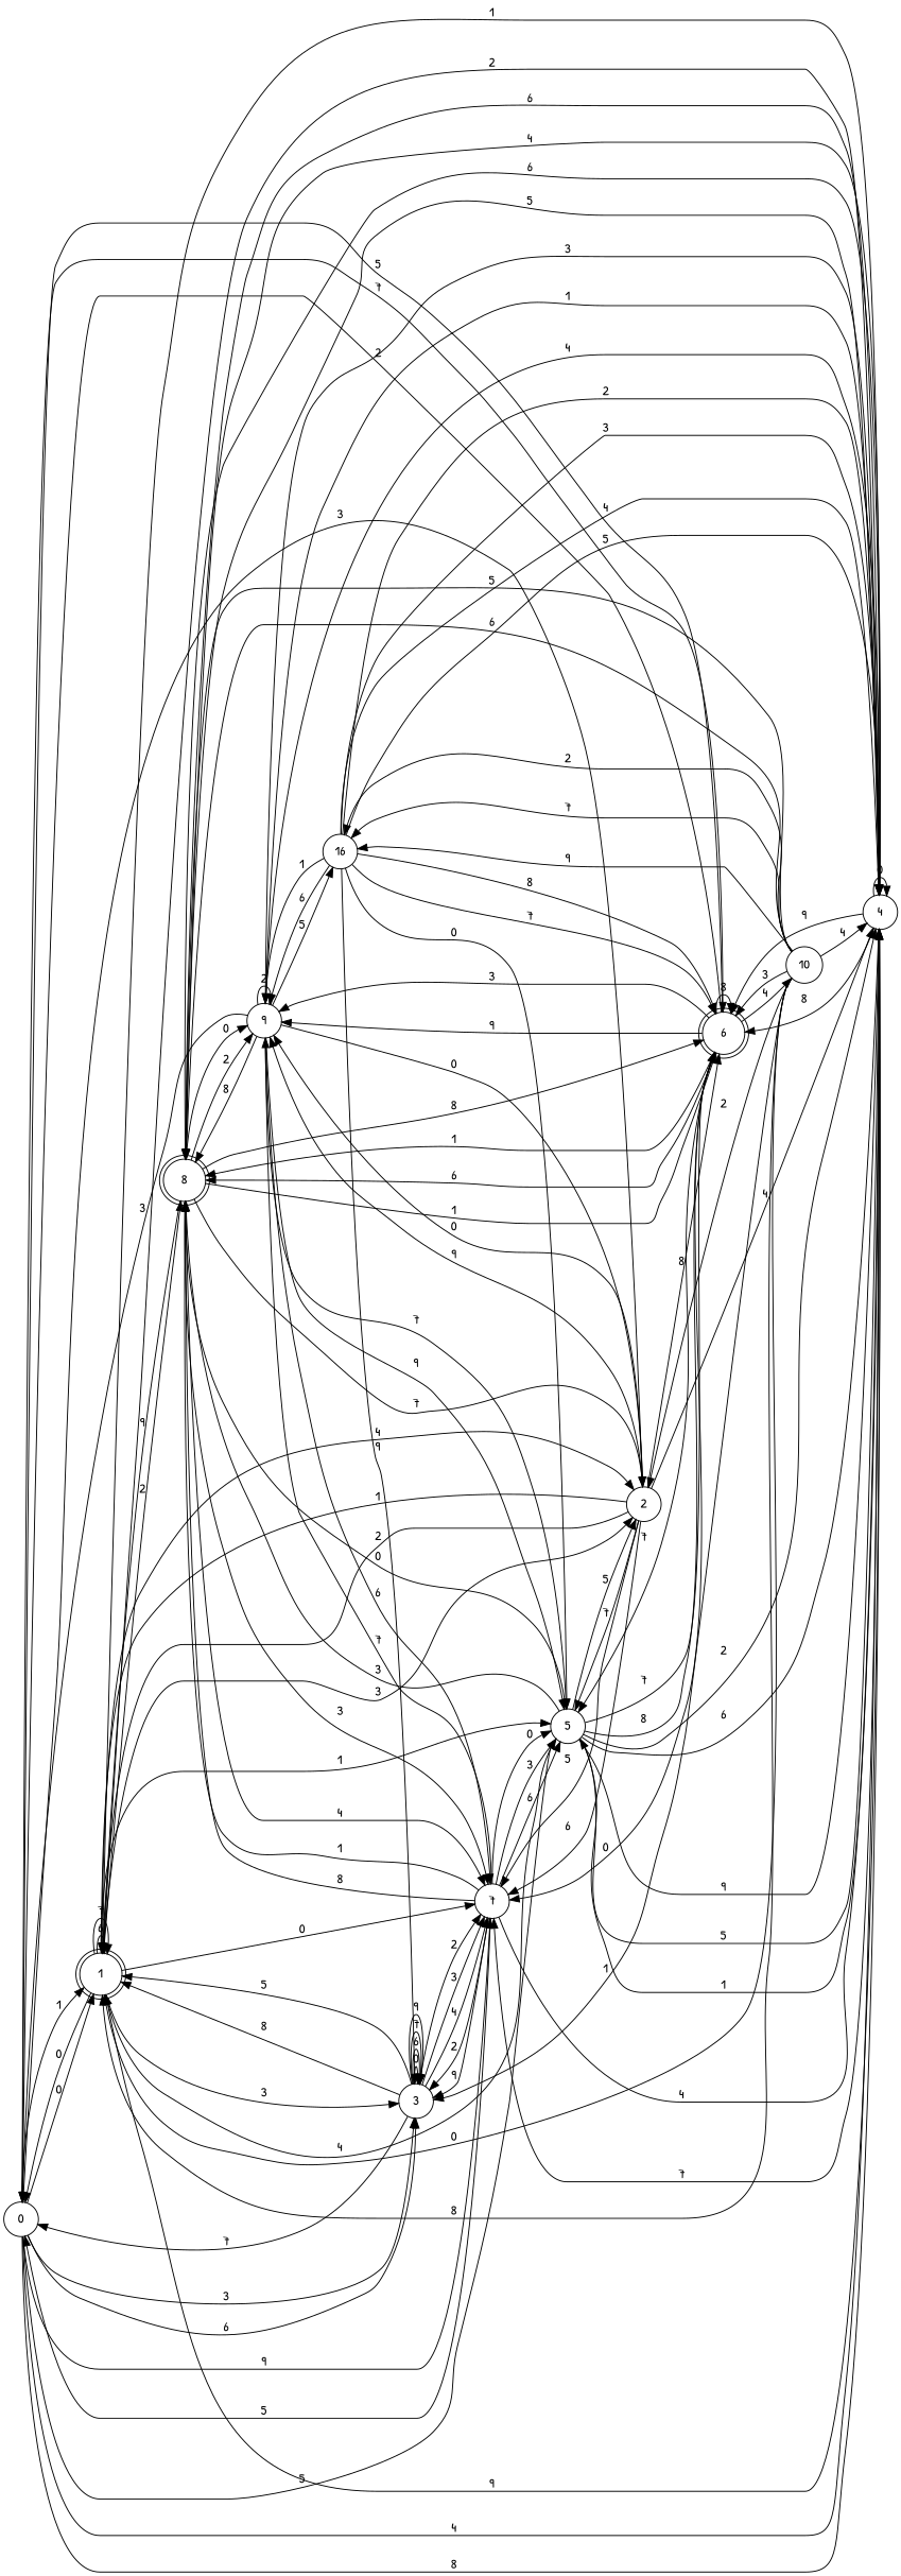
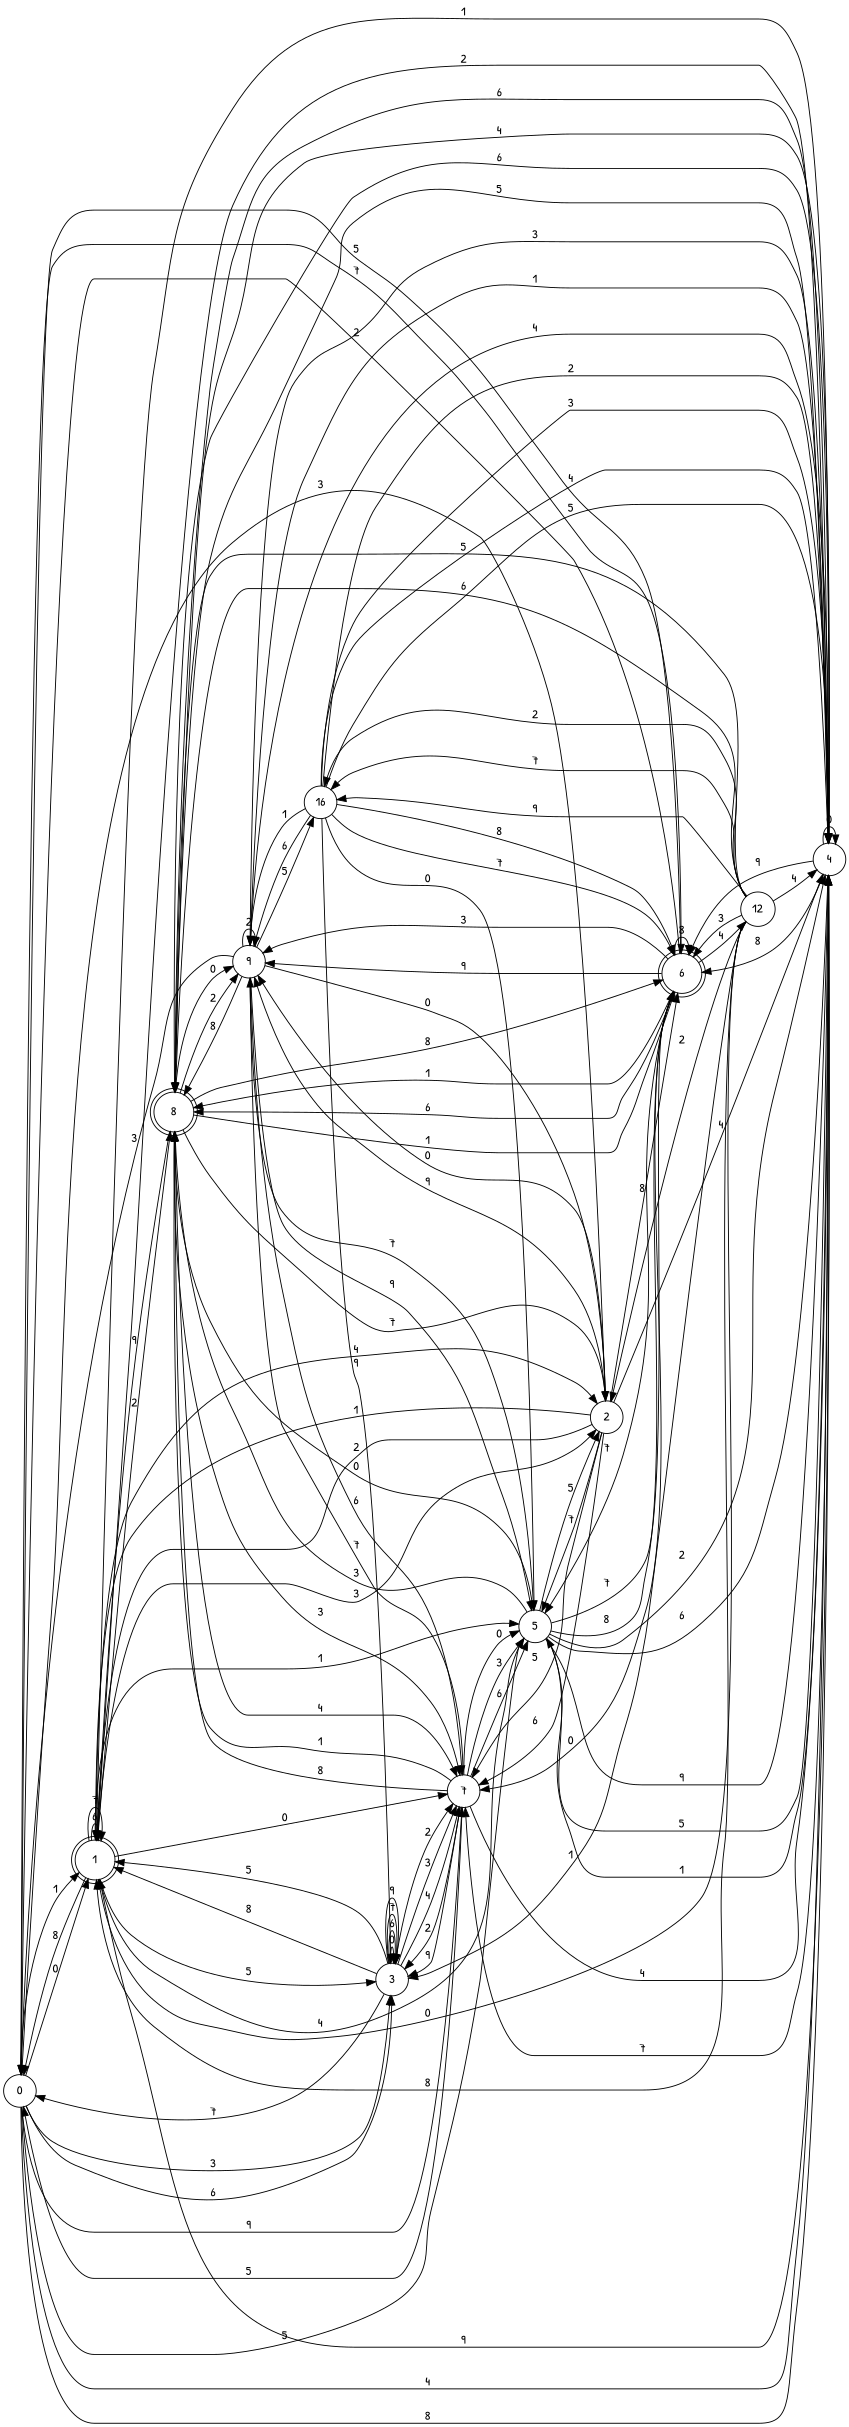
  digraph {
    fontname="Patrick Hand"
    rankdir=LR
    node [fontname="Patrick Hand" shape=circle]
    edge [fontname="Patrick Hand"]
    n1 [label=0]
    n2 [label=1 shape=doublecircle]
    n3 [label=3]
    n4 [label=4]
    n5 [label=5]
    n6 [label=6 shape=doublecircle]
    n7 [label=7]
    n8 [label=2]
    n9 [label=8 shape=doublecircle]
    n10 [label=9]
-   n11 [label=10]
+   n11 [label=12]
    n12 [label=16]
    n1 -> n2 [label=0]
    n1 -> n2 [label=1]
    n1 -> n3 [label=3]
    n1 -> n3 [label=6]
    n1 -> n4 [label=4]
    n1 -> n4 [label=8]
    n1 -> n5 [label=5]
    n1 -> n6 [label=7]
    n1 -> n7 [label=9]
-   n2 -> n1 [label=0]
+   n2 -> n1 [label=8]
    n2 -> n2 [label=6]
    n2 -> n2 [label=7]
-   n2 -> n3 [label=3]
+   n2 -> n3 [label=5]
    n2 -> n4 [label=9]
    n2 -> n5 [label=1]
    n2 -> n7 [label=0]
    n2 -> n8 [label=3]
    n2 -> n8 [label=4]
    n2 -> n9 [label=2]
    n3 -> n1 [label=7]
    n3 -> n2 [label=5]
    n3 -> n2 [label=8]
    n3 -> n3 [label=0]
    n3 -> n3 [label=6]
    n3 -> n3 [label=7]
    n3 -> n3 [label=9]
    n3 -> n7 [label=2]
    n3 -> n7 [label=3]
    n3 -> n7 [label=4]
    n4 -> n2 [label=1]
    n4 -> n2 [label=2]
    n4 -> n4 [label=0]
    n4 -> n5 [label=5]
    n4 -> n6 [label=8]
    n4 -> n6 [label=9]
    n4 -> n7 [label=7]
    n4 -> n9 [label=4]
    n4 -> n9 [label=6]
    n4 -> n10 [label=3]
    n5 -> n2 [label=4]
    n5 -> n4 [label=1]
    n5 -> n4 [label=2]
    n5 -> n4 [label=6]
    n5 -> n4 [label=9]
    n5 -> n6 [label=7]
    n5 -> n6 [label=8]
    n5 -> n8 [label=5]
    n5 -> n9 [label=0]
    n5 -> n9 [label=3]
    n6 -> n1 [label=2]
    n6 -> n1 [label=5]
    n6 -> n5 [label=7]
    n6 -> n6 [label=8]
    n6 -> n7 [label=0]
    n6 -> n9 [label=1]
    n6 -> n9 [label=6]
    n6 -> n10 [label=3]
    n6 -> n10 [label=9]
    n6 -> n11 [label=4]
    n7 -> n1 [label=5]
    n7 -> n3 [label=2]
    n7 -> n3 [label=9]
    n7 -> n4 [label=4]
    n7 -> n5 [label=0]
    n7 -> n5 [label=3]
    n7 -> n5 [label=6]
    n7 -> n9 [label=1]
    n7 -> n9 [label=8]
    n7 -> n10 [label=7]
    n8 -> n1 [label=3]
    n8 -> n2 [label=1]
    n8 -> n2 [label=2]
    n8 -> n4 [label=4]
    n8 -> n5 [label=7]
    n8 -> n6 [label=8]
    n8 -> n7 [label=5]
    n8 -> n7 [label=6]
    n8 -> n10 [label=0]
    n8 -> n10 [label=9]
    n9 -> n2 [label=9]
    n9 -> n4 [label=5]
    n9 -> n4 [label=6]
    n9 -> n6 [label=1]
    n9 -> n6 [label=8]
    n9 -> n7 [label=3]
    n9 -> n7 [label=4]
    n9 -> n8 [label=7]
    n9 -> n10 [label=0]
    n9 -> n10 [label=2]
    n10 -> n1 [label=3]
    n10 -> n4 [label=1]
    n10 -> n4 [label=4]
    n10 -> n5 [label=7]
    n10 -> n5 [label=9]
    n10 -> n7 [label=6]
    n10 -> n8 [label=0]
    n10 -> n9 [label=8]
    n10 -> n10 [label=2]
    n10 -> n12 [label=5]
    n11 -> n2 [label=0]
    n11 -> n2 [label=8]
    n11 -> n3 [label=1]
    n11 -> n4 [label=4]
    n11 -> n6 [label=3]
    n11 -> n8 [label=2]
    n11 -> n9 [label=5]
    n11 -> n9 [label=6]
    n11 -> n12 [label=2]
    n11 -> n12 [label=7]
    n11 -> n12 [label=9]
    n12 -> n3 [label=9]
    n12 -> n4 [label=2]
    n12 -> n4 [label=3]
    n12 -> n4 [label=4]
    n12 -> n4 [label=5]
    n12 -> n5 [label=0]
    n12 -> n6 [label=7]
    n12 -> n6 [label=8]
    n12 -> n10 [label=1]
    n12 -> n10 [label=6]
  }
